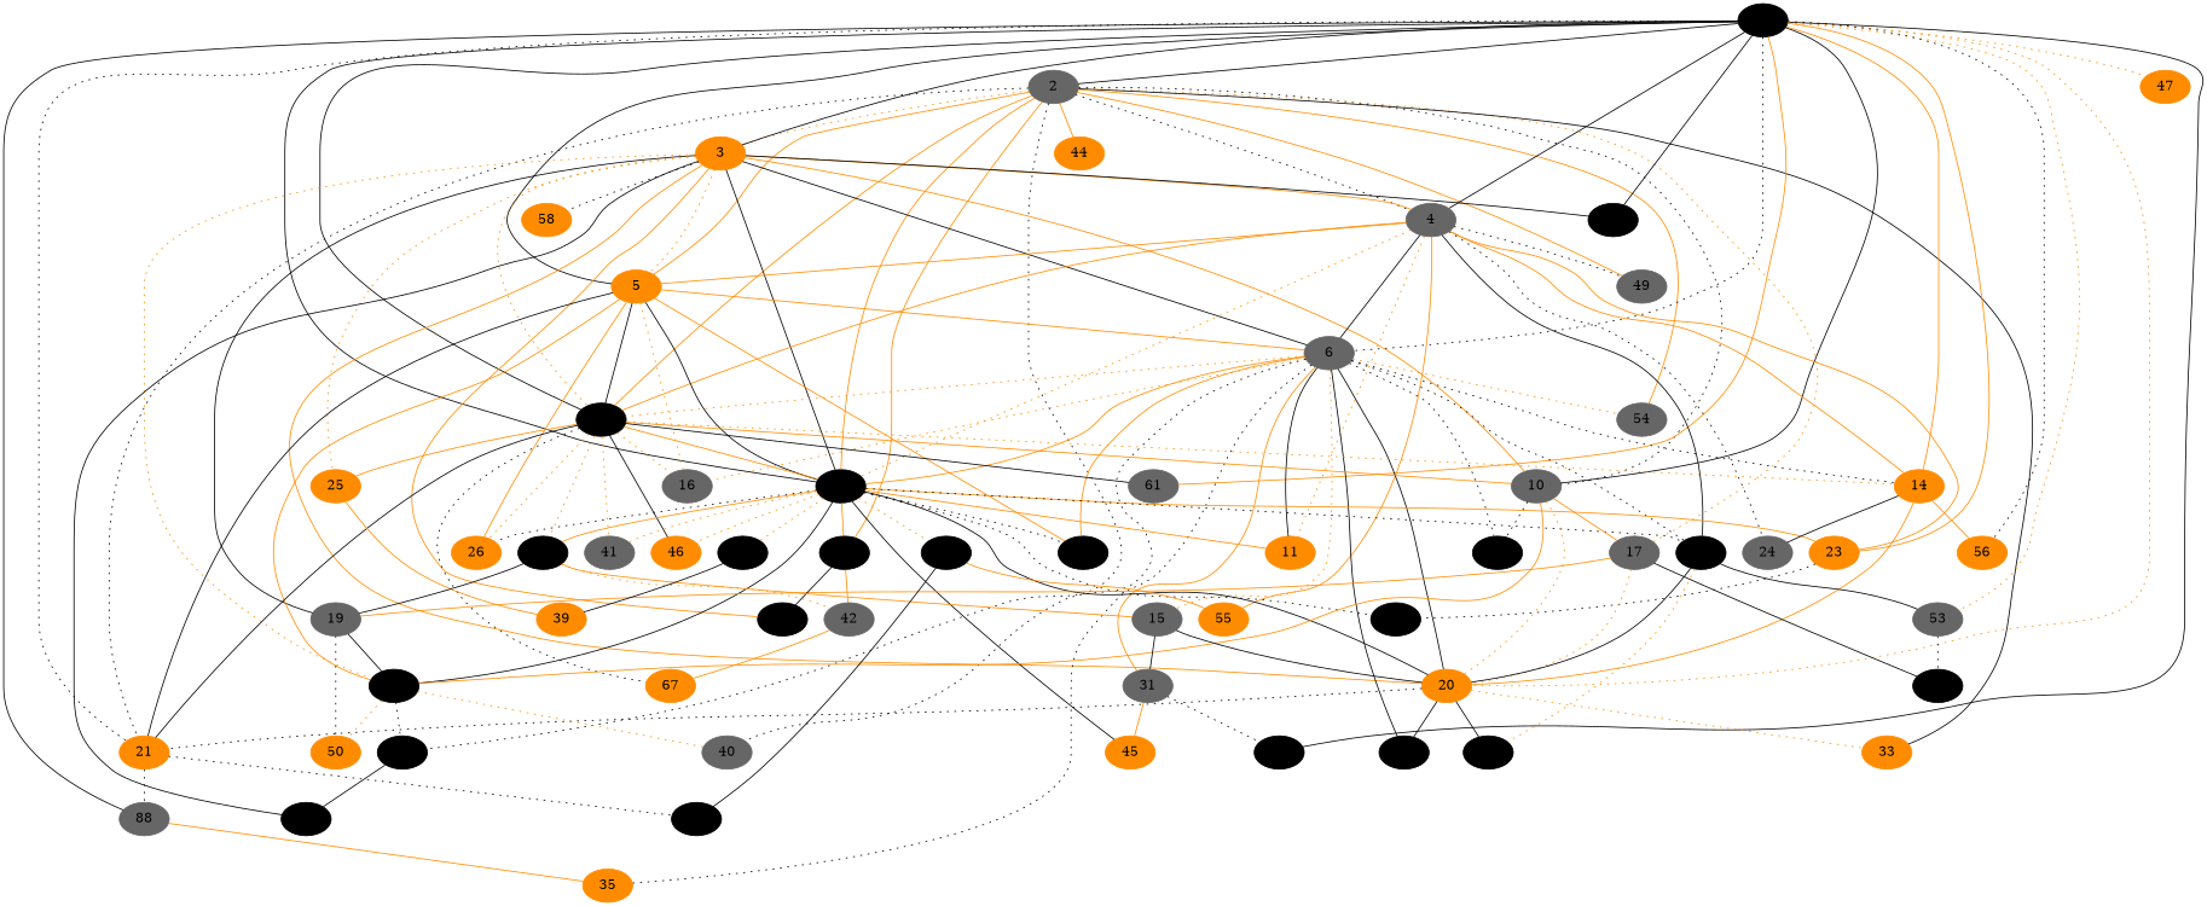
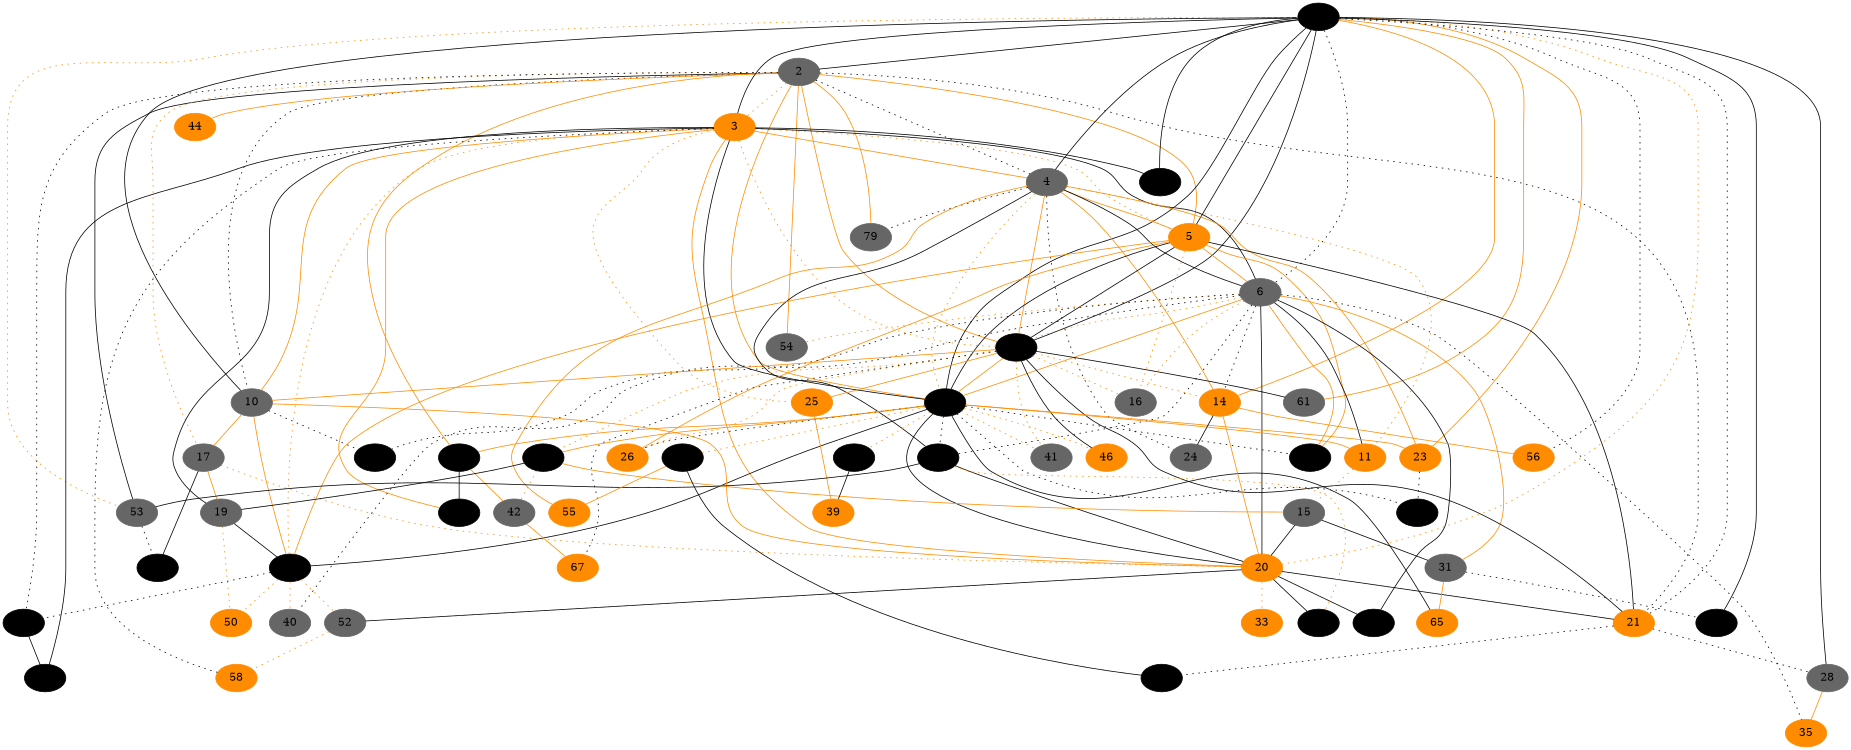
  graph {
    node [color=black style=filled]
    edge [color=darkorange style=solid weight=1.0]
    2 [color=gray40]
    1
    3 [color=darkorange]
    4 [color=gray40]
    5 [color=darkorange]
    6 [color=gray40]
    7
    8
    10 [color=gray40]
    14 [color=darkorange]
    20 [color=darkorange]
    21 [color=darkorange]
    23 [color=darkorange]
-   28 [color=gray40 label=88]
+   28 [color=gray40]
    32
    34
-   47 [color=darkorange]
    53 [color=gray40]
    56 [color=darkorange]
    61 [color=gray40]
    17 [color=gray40]
    22
    33 [color=darkorange]
    37
    44 [color=darkorange]
-   49 [color=gray40]
+   49 [color=gray40 label=79]
    54 [color=gray40]
    19 [color=gray40]
    25 [color=darkorange]
    27
    48
    51
    58 [color=darkorange]
    11 [color=darkorange]
    13
    24 [color=gray40]
    55 [color=darkorange]
    16 [color=gray40]
    18
    26 [color=darkorange]
    15 [color=gray40]
    31 [color=gray40]
    35 [color=darkorange]
    36
    40 [color=gray40]
    43
    12
    41 [color=gray40]
    46 [color=darkorange]
    n50 [color=darkorange label=67]
    30
    38
-   45 [color=darkorange]
+   45 [color=darkorange label=65]
    60
    29
+   52 [color=gray40]
    57
    59
    42 [color=gray40]
    50 [color=darkorange]
    39 [color=darkorange]
    2 -- 3 [style=dotted weight=2.0]
    2 -- 4 [color=black style=dotted]
    2 -- 5
    2 -- 7
    2 -- 8
    2 -- 10 [color=black style=dotted]
    2 -- 21 [color=black style=dotted weight=2.0]
    2 -- 17 [style=dotted]
    2 -- 22
-   2 -- 33 [color=black]
+   2 -- 53 [color=black]
    2 -- 37 [color=black style=dotted]
    2 -- 44
    2 -- 49
    2 -- 54
    1 -- 2 [color=black weight=2.0]
    1 -- 3 [color=black weight=2.0]
    1 -- 4 [color=black weight=2.0]
    1 -- 5 [color=black weight=2.0]
    1 -- 6 [color=black style=dotted weight=4.0]
    1 -- 7 [color=black weight=2.0]
    1 -- 8 [color=black weight=2.0]
    1 -- 10 [color=black]
    1 -- 14 [weight=2.0]
    1 -- 20 [style=dotted]
    1 -- 21 [color=black style=dotted weight=2.0]
    1 -- 23
    1 -- 28 [color=black]
    1 -- 32 [color=black]
    1 -- 34 [color=black]
-   1 -- 47 [style=dotted weight=4.0]
    1 -- 53 [style=dotted]
    1 -- 56 [color=black style=dotted]
    1 -- 61
    3 -- 4
    3 -- 5 [style=dotted]
    3 -- 6 [color=black weight=3.0]
    3 -- 7 [style=dotted weight=3.0]
    3 -- 8 [color=black]
    3 -- 10
    3 -- 20
    3 -- 34 [color=black]
    3 -- 19 [color=black]
    3 -- 25 [style=dotted]
    3 -- 27 [style=dotted]
    3 -- 48
    3 -- 51 [color=black]
    3 -- 58 [color=black style=dotted]
    4 -- 5
    4 -- 6 [color=black weight=3.0]
    4 -- 7
    4 -- 8 [style=dotted]
    4 -- 14
    4 -- 23
    4 -- 49 [color=black style=dotted]
    4 -- 11 [style=dotted]
    4 -- 13 [color=black]
    4 -- 24 [color=black style=dotted]
    4 -- 55
    5 -- 6 [weight=3.0]
    5 -- 7 [color=black]
    5 -- 8 [color=black weight=2.0]
    5 -- 21 [color=black weight=5.0]
    5 -- 27
    5 -- 16 [style=dotted]
    5 -- 18
    5 -- 26
    6 -- 7 [style=dotted weight=2.0]
    6 -- 8 [weight=2.0]
    6 -- 14 [color=black style=dotted]
    6 -- 20 [color=black weight=9.0]
    6 -- 54 [style=dotted]
    6 -- 11 [color=black]
    6 -- 13 [color=black style=dotted weight=2.0]
    6 -- 16 [style=dotted]
    6 -- 18
-   6 -- 15 [style=dotted]
+   11 -- 15 [style=dotted]
    6 -- 31
    6 -- 35 [color=black style=dotted]
    6 -- 36 [color=black style=dotted]
    6 -- 40 [color=black style=dotted]
    6 -- 43 [color=black]
    7 -- 8
    7 -- 10
    7 -- 14 [style=dotted]
    7 -- 21 [color=black]
    7 -- 61 [color=black]
    7 -- 25
    7 -- 16 [style=dotted]
    7 -- 26 [style=dotted]
    7 -- 12 [style=dotted]
    7 -- 41 [style=dotted]
    7 -- 46 [color=black]
    7 -- n50 [color=black style=dotted]
    8 -- 20 [color=black]
    8 -- 23
    8 -- 22
    8 -- 27 [color=black]
    8 -- 11
    8 -- 13 [color=black style=dotted]
    8 -- 18 [color=black style=dotted]
    8 -- 26 [color=black style=dotted]
    8 -- 12
    8 -- 41 [style=dotted]
    8 -- 46 [style=dotted]
    8 -- 30 [style=dotted]
    8 -- 38 [style=dotted]
    8 -- 45 [color=black]
    8 -- 60 [color=black style=dotted]
-   10 -- 20 [style=dotted]
+   10 -- 20
    10 -- 17
    10 -- 27
    10 -- 36 [color=black style=dotted]
    14 -- 20
    14 -- 56
    14 -- 24 [color=black]
-   20 -- 21 [color=black style=dotted]
+   20 -- 21 [color=black]
    20 -- 33 [style=dotted]
    20 -- 43 [color=black]
    20 -- 29 [color=black]
+   20 -- 52 [color=black]
    21 -- 28 [color=black style=dotted]
    21 -- 57 [color=black style=dotted]
    23 -- 60 [color=black style=dotted]
    28 -- 35
    53 -- 59 [color=black style=dotted]
    17 -- 20 [style=dotted]
    17 -- 19
    17 -- 59 [color=black]
    22 -- 48 [color=black]
    22 -- 42
    37 -- 51 [color=black]
    19 -- 27 [color=black]
-   19 -- 50 [color=black style=dotted]
+   19 -- 50 [style=dotted]
    25 -- 39
    27 -- 37 [color=black style=dotted]
    27 -- 40 [style=dotted]
+   27 -- 52 [style=dotted]
    27 -- 50 [style=dotted]
    13 -- 20 [color=black]
    13 -- 53 [color=black]
    13 -- 29 [style=dotted]
    15 -- 20 [color=black]
    15 -- 31 [color=black]
    31 -- 32 [color=black style=dotted]
    31 -- 45
    12 -- 19 [color=black]
    12 -- 15
    12 -- 42 [style=dotted]
    30 -- 55
    30 -- 57 [color=black]
    38 -- 39 [color=black]
+   52 -- 58 [style=dotted]
    42 -- n50
  }
